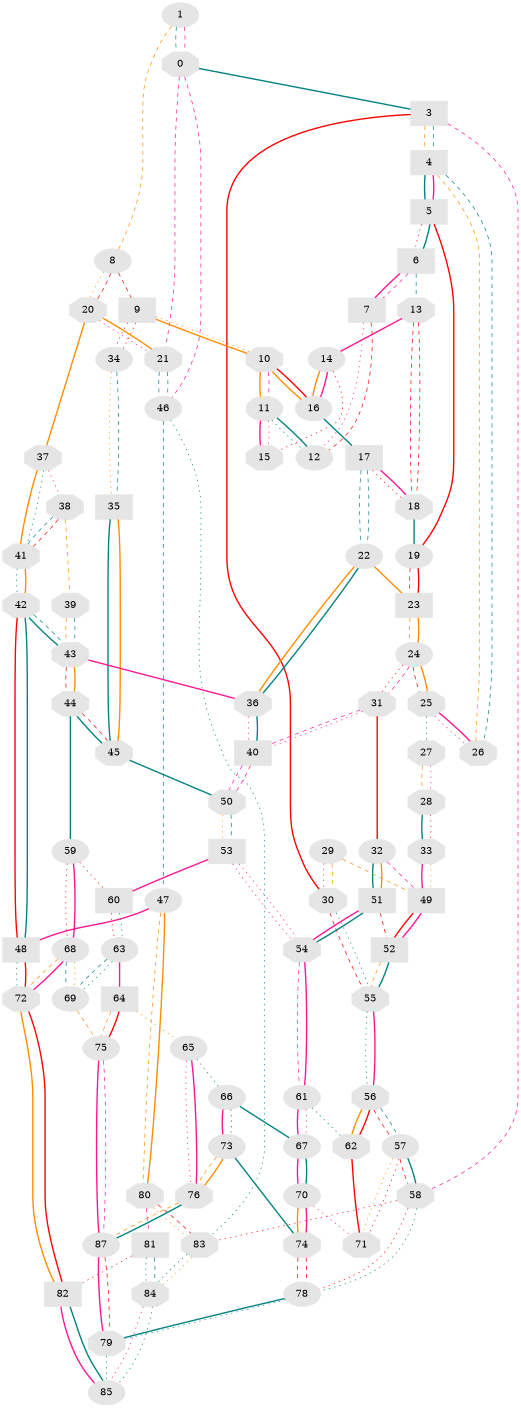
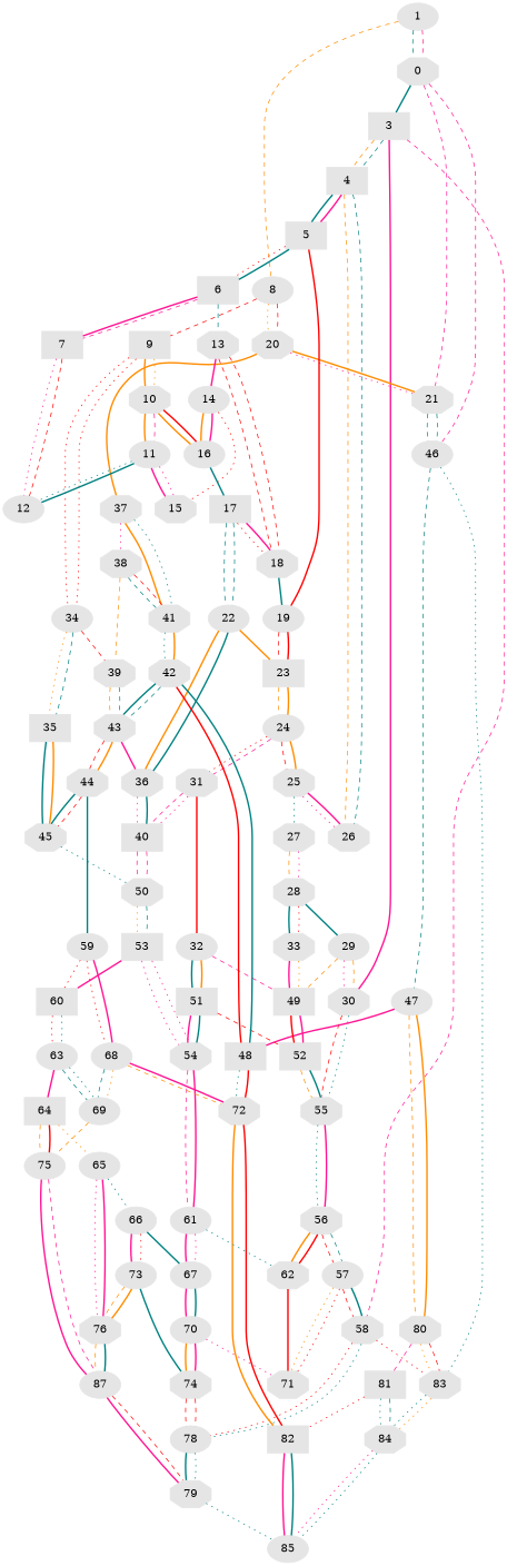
  graph {
    node [color=gray90 shape=octagon style=filled]
    edge [color=teal style=bold]
    1 [shape=ellipse]
    n2 [label=0]
    8 [shape=ellipse]
    3 [shape=box]
    21
    46 [shape=ellipse]
    9 [shape=box]
    20
    4 [shape=box]
    30
    58
    47 [shape=ellipse]
    83
    5 [shape=box]
    26
    55
    78 [shape=ellipse]
    6 [shape=box]
    19 [shape=ellipse]
    7 [shape=box]
    13
    23 [shape=box]
    12 [shape=ellipse]
    14 [shape=ellipse]
    18
    10
    34 [shape=ellipse]
    37
    11 [shape=ellipse]
    16 [shape=ellipse]
    35 [shape=box]
    39
    15
    17 [shape=box]
    22 [shape=ellipse]
    36
    24 [shape=ellipse]
    38
    41
    40 [shape=box]
    25
    31
    27
    32 [shape=ellipse]
    28
    29 [shape=ellipse]
    33
    49 [shape=box]
    52 [shape=box]
    56
    51 [shape=box]
    50
    54
    45
    43
    42
    44
    53 [shape=box]
    48 [shape=box]
    72
    59 [shape=ellipse]
    60 [shape=box]
    68 [shape=ellipse]
    80
    84
    81 [shape=box]
    82 [shape=box]
    61 [shape=ellipse]
    63 [shape=ellipse]
    62
    67 [shape=ellipse]
    57 [shape=ellipse]
    71
    79
    69 [shape=ellipse]
    64 [shape=box]
    70 [shape=ellipse]
    65 [shape=ellipse]
    75 [shape=ellipse]
    66 [shape=ellipse]
    76
    n82 [label=87 shape=ellipse]
    73 [shape=ellipse]
    74
    85 [shape=ellipse]
    1 -- n2 [style=dashed]
    1 -- n2 [color=deeppink style=dashed]
    1 -- 8 [color=darkorange style=dashed]
    n2 -- 3
    n2 -- 21 [color=deeppink style=dashed]
    n2 -- 46 [color=deeppink style=dashed]
    8 -- 9 [color=red style=dashed]
    8 -- 20 [color=darkorange style=dotted]
    8 -- 20 [color=red style=dashed]
    3 -- 4 [color=darkorange style=dashed]
    3 -- 4 [style=dashed]
-   3 -- 30 [color=red]
+   3 -- 30 [color=deeppink]
    3 -- 58 [color=deeppink style=dashed]
    21 -- 46 [style=dashed]
    21 -- 46 [style=dashed]
    46 -- 47 [style=dashed]
    46 -- 83 [style=dotted]
    9 -- 10 [color=darkorange]
    9 -- 10 [color=darkorange style=dotted]
    9 -- 34 [color=red style=dotted]
    9 -- 34 [color=red style=dotted]
    20 -- 21 [color=deeppink style=dotted]
    20 -- 21 [color=darkorange]
    20 -- 37 [color=darkorange]
    4 -- 5
    4 -- 5 [color=deeppink]
    4 -- 26 [color=darkorange style=dashed]
    4 -- 26 [style=dashed]
    30 -- 55 [color=red style=dashed]
    30 -- 55 [style=dotted]
    58 -- 83 [color=red style=dotted]
    58 -- 78 [color=red style=dotted]
    58 -- 78 [style=dotted]
    47 -- 48 [color=deeppink]
    47 -- 80 [color=darkorange style=dashed]
    47 -- 80 [color=darkorange]
    83 -- 84 [style=dotted]
    83 -- 84 [color=darkorange style=dotted]
    5 -- 6 [color=red style=dotted]
    5 -- 6
    5 -- 19 [color=red]
    55 -- 56 [style=dotted]
    55 -- 56 [color=deeppink]
    78 -- 79
    78 -- 79 [style=dotted]
    6 -- 7 [color=deeppink]
    6 -- 7 [color=deeppink style=dashed]
    6 -- 13 [style=dashed]
    19 -- 23 [color=red style=dashed]
    19 -- 23 [color=red]
    7 -- 12 [color=deeppink style=dotted]
    7 -- 12 [color=red style=dashed]
    13 -- 14 [color=deeppink]
    13 -- 18 [color=red style=dashed]
    13 -- 18 [color=red style=dashed]
    23 -- 24 [color=darkorange style=dashed]
    23 -- 24 [color=darkorange]
    14 -- 16 [color=darkorange]
    14 -- 16 [color=deeppink]
    14 -- 15 [color=red style=dotted]
    18 -- 19
    10 -- 11 [color=darkorange]
    10 -- 11 [color=deeppink style=dashed]
    10 -- 16 [color=darkorange]
    10 -- 16 [color=red]
    34 -- 35 [color=darkorange style=dotted]
    34 -- 35 [style=dashed]
+   34 -- 39 [color=red style=dashed]
    37 -- 38 [color=deeppink style=dotted]
    37 -- 41 [color=darkorange]
    37 -- 41 [style=dotted]
    11 -- 12 [style=dotted]
    11 -- 12
    11 -- 15 [color=deeppink]
    11 -- 15 [color=deeppink style=dotted]
    16 -- 17
    35 -- 45
    35 -- 45 [color=darkorange]
    39 -- 43 [color=darkorange style=dashed]
    39 -- 43 [style=dashed]
    17 -- 18 [color=red style=dotted]
    17 -- 18 [color=deeppink]
    17 -- 22 [style=dashed]
    17 -- 22 [style=dashed]
    22 -- 23 [color=darkorange]
    22 -- 36 [color=darkorange]
    22 -- 36
    36 -- 40 [color=deeppink style=dotted]
    36 -- 40
    24 -- 25 [color=red style=dashed]
    24 -- 25 [color=darkorange]
    24 -- 31 [color=red style=dotted]
    24 -- 31 [color=deeppink style=dashed]
    38 -- 39 [color=darkorange style=dashed]
    38 -- 41 [style=dashed]
    38 -- 41 [color=red style=dashed]
    41 -- 42 [style=dotted]
    41 -- 42 [color=darkorange]
    40 -- 50 [color=deeppink style=dashed]
    40 -- 50 [color=deeppink style=dashed]
    25 -- 26 [color=deeppink style=dotted]
    25 -- 26 [color=deeppink]
    25 -- 27 [style=dotted]
    31 -- 40 [color=deeppink style=dashed]
    31 -- 40 [color=deeppink style=dotted]
    31 -- 32 [color=red]
    27 -- 28 [color=darkorange style=dashed]
    27 -- 28 [color=deeppink style=dotted]
    32 -- 49 [color=deeppink style=dashed]
    32 -- 51
    32 -- 51 [color=darkorange]
+   28 -- 29
    28 -- 33
    28 -- 33 [color=red style=dotted]
    29 -- 30 [color=deeppink style=dotted]
    29 -- 30 [color=darkorange style=dashed]
    29 -- 49 [color=darkorange style=dashed]
    33 -- 49 [color=deeppink]
    33 -- 49 [color=darkorange style=dotted]
    49 -- 52 [color=red]
    49 -- 52 [color=deeppink]
    52 -- 55 [color=darkorange style=dashed]
    52 -- 55
    56 -- 62 [color=darkorange]
    56 -- 62 [color=red]
    56 -- 57 [color=red style=dashed]
    56 -- 57 [style=dashed]
    51 -- 52 [color=red style=dashed]
    51 -- 54 [color=deeppink]
    51 -- 54
    50 -- 53 [color=darkorange style=dotted]
    50 -- 53 [style=dashed]
    54 -- 61 [color=deeppink style=dashed]
    54 -- 61 [color=deeppink]
-   45 -- 50
+   45 -- 50 [style=dotted]
    43 -- 36 [color=deeppink]
    43 -- 44 [color=red style=dashed]
    43 -- 44 [color=darkorange]
    42 -- 43
    42 -- 43 [style=dashed]
    42 -- 48 [color=red]
    42 -- 48
    44 -- 45
    44 -- 45 [color=red style=dashed]
    44 -- 59
    53 -- 54 [color=deeppink style=dotted]
    53 -- 54 [color=deeppink style=dotted]
    53 -- 60 [color=deeppink]
    48 -- 72 [style=dotted]
    48 -- 72 [color=red]
    72 -- 82 [color=darkorange]
    72 -- 82 [color=red]
    59 -- 60 [color=red style=dotted]
    59 -- 68 [color=red style=dotted]
    59 -- 68 [color=deeppink]
    60 -- 63 [color=red style=dotted]
    60 -- 63 [style=dotted]
    68 -- 72 [color=darkorange style=dashed]
    68 -- 72 [color=deeppink]
    68 -- 69 [style=dashed]
    68 -- 69 [color=darkorange style=dotted]
    80 -- 83 [color=darkorange style=dotted]
    80 -- 83 [color=red style=dashed]
    80 -- 81 [color=deeppink style=dashed]
    84 -- 85 [color=deeppink style=dotted]
    84 -- 85 [style=dotted]
    81 -- 84 [style=dotted]
    81 -- 84 [style=dashed]
    81 -- 82 [color=red style=dotted]
    82 -- 85 [color=deeppink]
    82 -- 85
    61 -- 62 [style=dotted]
    61 -- 67 [color=deeppink]
    61 -- 67 [color=deeppink style=dotted]
    63 -- 69 [style=dashed]
    63 -- 69 [style=dotted]
    63 -- 64 [color=deeppink]
    62 -- 71 [color=red]
    67 -- 70 [color=deeppink]
    67 -- 70
    57 -- 58 [color=red style=dashed]
    57 -- 58
    57 -- 71 [color=darkorange style=dotted]
    57 -- 71 [color=red style=dotted]
    79 -- 85 [style=dotted]
    69 -- 75 [color=darkorange style=dashed]
    64 -- 65 [color=darkorange style=dotted]
    64 -- 75 [color=darkorange style=dashed]
    64 -- 75 [color=red]
    70 -- 71 [color=deeppink style=dotted]
    70 -- 74 [color=darkorange]
    70 -- 74 [color=deeppink]
    65 -- 66 [style=dotted]
    65 -- 76 [color=deeppink style=dotted]
    65 -- 76 [color=deeppink]
    75 -- n82 [color=deeppink]
    75 -- n82 [color=deeppink style=dashed]
    66 -- 67
    66 -- 73 [color=deeppink]
    66 -- 73 [color=red style=dotted]
    76 -- n82 [color=darkorange style=dashed]
    76 -- n82
    n82 -- 79 [color=deeppink]
    n82 -- 79 [color=red style=dashed]
    73 -- 76 [color=darkorange style=dashed]
    73 -- 76 [color=darkorange]
    73 -- 74
    74 -- 78 [color=red style=dashed]
    74 -- 78 [color=red style=dashed]
  }
